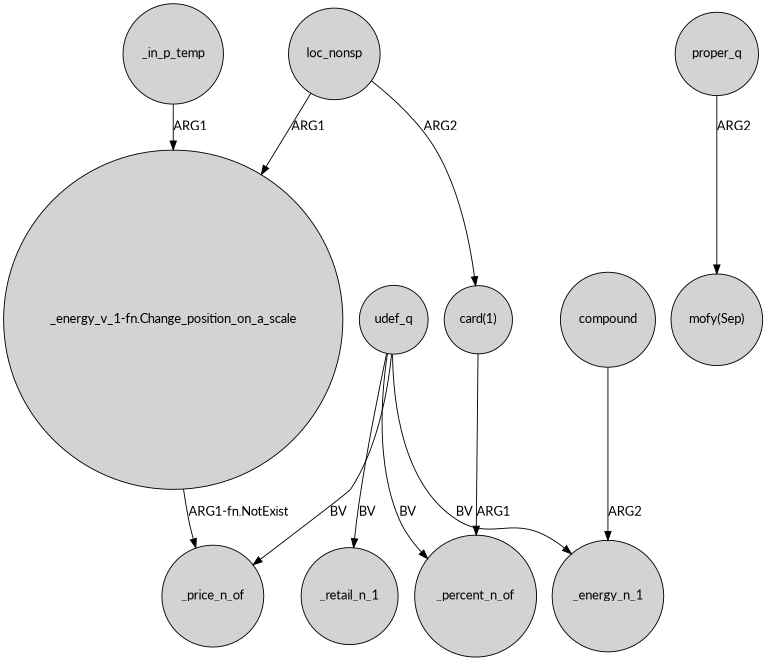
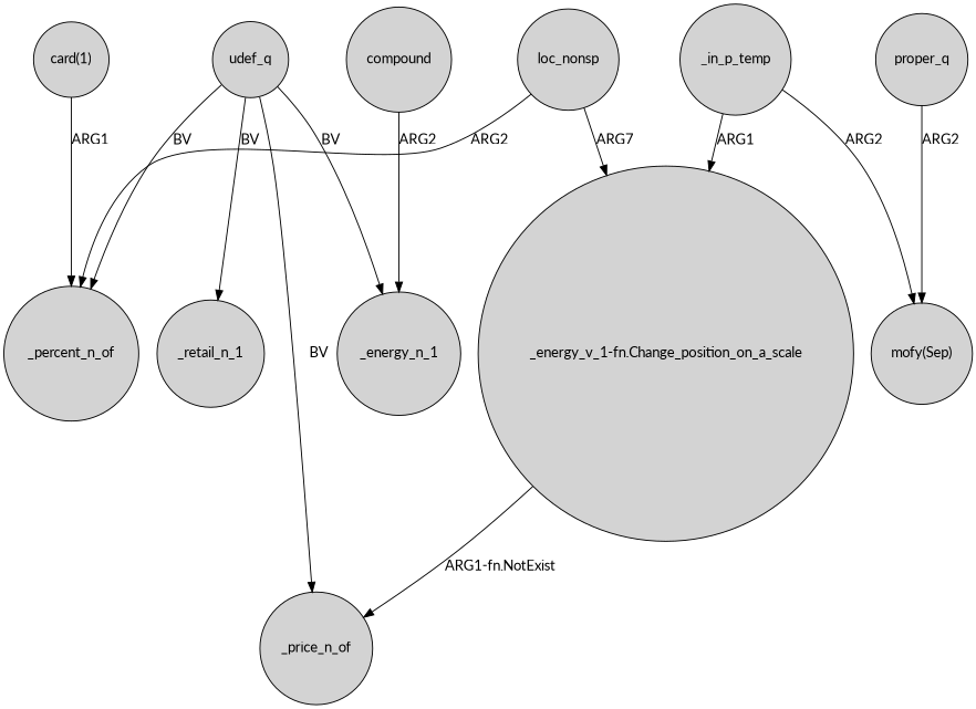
  digraph {
    fontname=Lato
    node [fontname=Lato shape=circle style=filled]
    edge [fontname=Lato]
    "card(1)"
    _percent_n_of
    udef_q
    _energy_n_1
    _retail_n_1
    _price_n_of
    n7 [label="_energy_v_1-fn.Change_position_on_a_scale"]
    _in_p_temp
    "mofy(Sep)"
    loc_nonsp
    proper_q
    compound
    "card(1)" -> _percent_n_of [label=ARG1]
    udef_q -> _percent_n_of [label=BV]
    udef_q -> _energy_n_1 [label=BV]
    udef_q -> _retail_n_1 [label=BV]
    udef_q -> _price_n_of [label=BV]
    n7 -> _price_n_of [label="ARG1-fn.NotExist"]
    _in_p_temp -> n7 [label=ARG1]
-   loc_nonsp -> "card(1)" [label=ARG2]
-   loc_nonsp -> n7 [label=ARG1]
+   _in_p_temp -> "mofy(Sep)" [label=ARG2]
+   loc_nonsp -> _percent_n_of [label=ARG2]
+   loc_nonsp -> n7 [label=ARG7]
    proper_q -> "mofy(Sep)" [label=ARG2]
    compound -> _energy_n_1 [label=ARG2]
  }
